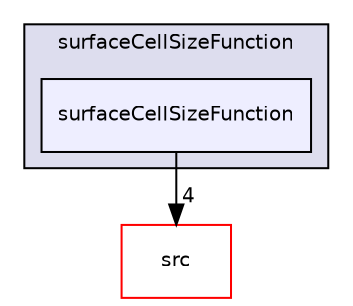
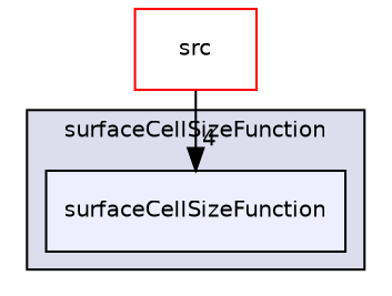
  digraph {
    compound=true
    node [fontname=Helvetica fontsize=10 shape=box]
    n1 [fillcolor="#eeeeff" label=surfaceCellSizeFunction pencolor=black style=filled]
    n2 [color=red label=src]
    subgraph cluster_1 {
      bgcolor="#ddddee"
      fontname=Helvetica
      fontsize=10
      label=surfaceCellSizeFunction
      pencolor=black
      n1
    }
-   n1 -> n2 [headlabel=4 labeldistance=1.5 labelfontname=Helvetica labelfontsize=10]
+   n2 -> n1 [headlabel=4 labeldistance=1.5 labelfontname=Helvetica labelfontsize=10]
  }
